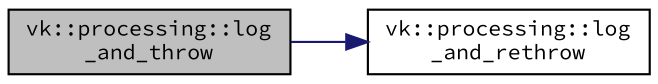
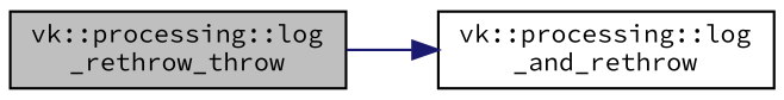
  digraph {
    rankdir=LR
    fontname="Source Code Pro"
    node [color=black fontname="Source Code Pro" fontsize=10 shape=record style=filled]
-   n1 [fillcolor=grey75 fontcolor=black height=0.2 label="vk::processing::log\l_and_throw" width=0.4]
+   n1 [fillcolor=grey75 fontcolor=black height=0.2 label="vk::processing::log\l_rethrow_throw" width=0.4]
    n2 [fillcolor=white height=0.2 label="vk::processing::log\l_and_rethrow" width=0.4]
    n1 -> n2 [color=midnightblue fontname="Source Code Pro" fontsize=10 labelfontname=Helvetica labelfontsize=10 style=solid]
  }
